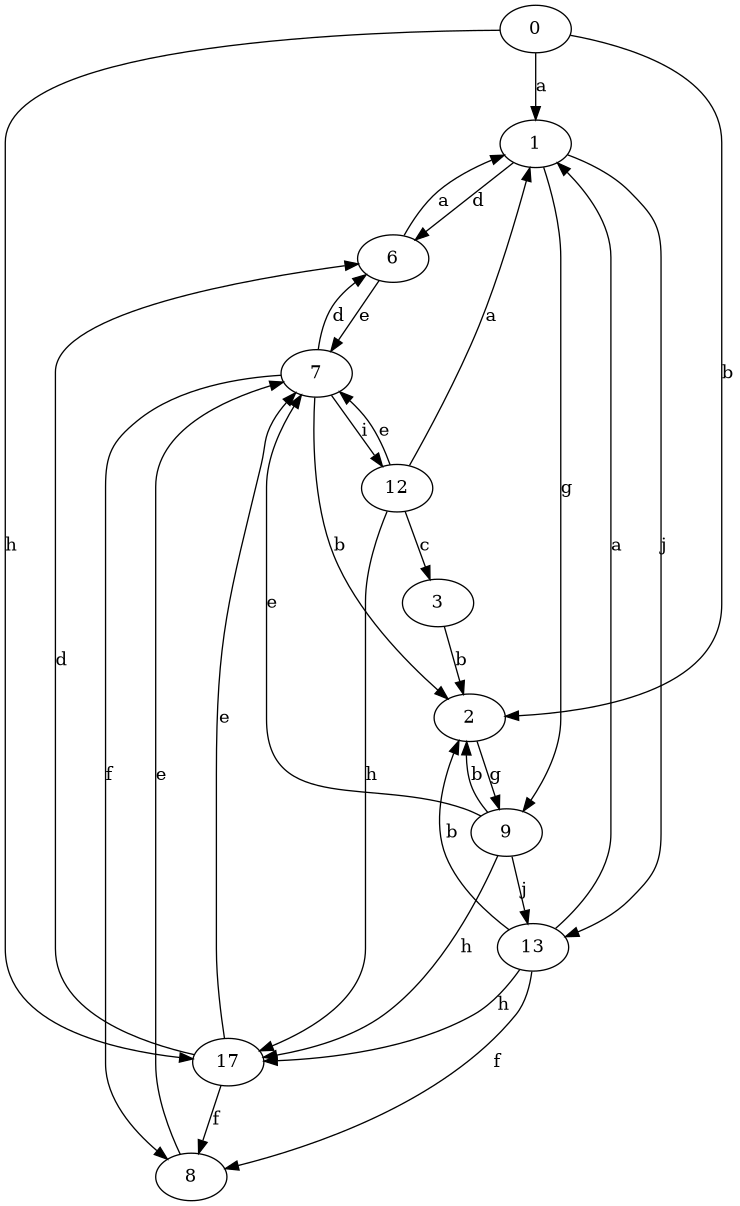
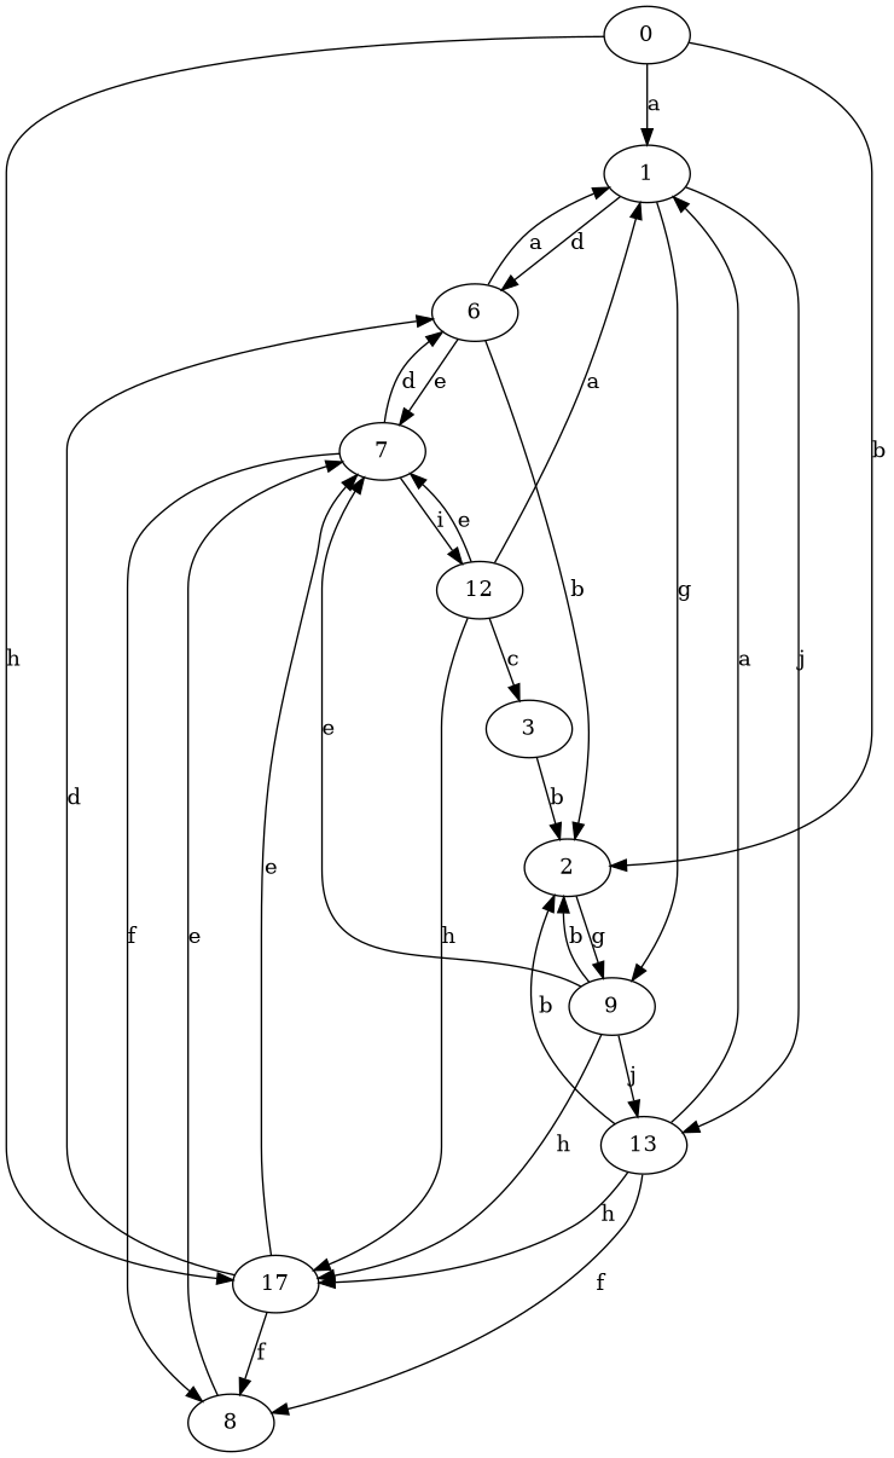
  strict digraph {
    1
    6
    9
    13
    2
    7
    n7 [label=17]
    8
    3
    0
    12
    1 -> 6 [label=d]
    1 -> 9 [label=g]
    1 -> 13 [label=j]
    6 -> 1 [label=a]
-   7 -> 2 [label=b]
+   6 -> 2 [label=b]
    6 -> 7 [label=e]
    9 -> 13 [label=j]
    9 -> 2 [label=b]
    9 -> 7 [label=e]
    9 -> n7 [label=h]
    13 -> 1 [label=a]
    13 -> 2 [label=b]
    13 -> n7 [label=h]
    13 -> 8 [label=f]
    2 -> 9 [label=g]
    7 -> 6 [label=d]
    7 -> 8 [label=f]
    7 -> 12 [label=i]
    n7 -> 6 [label=d]
    n7 -> 7 [label=e]
    n7 -> 8 [label=f]
    8 -> 7 [label=e]
    3 -> 2 [label=b]
    0 -> 1 [label=a]
    0 -> 2 [label=b]
    0 -> n7 [label=h]
    12 -> 1 [label=a]
    12 -> 7 [label=e]
    12 -> n7 [label=h]
    12 -> 3 [label=c]
  }
